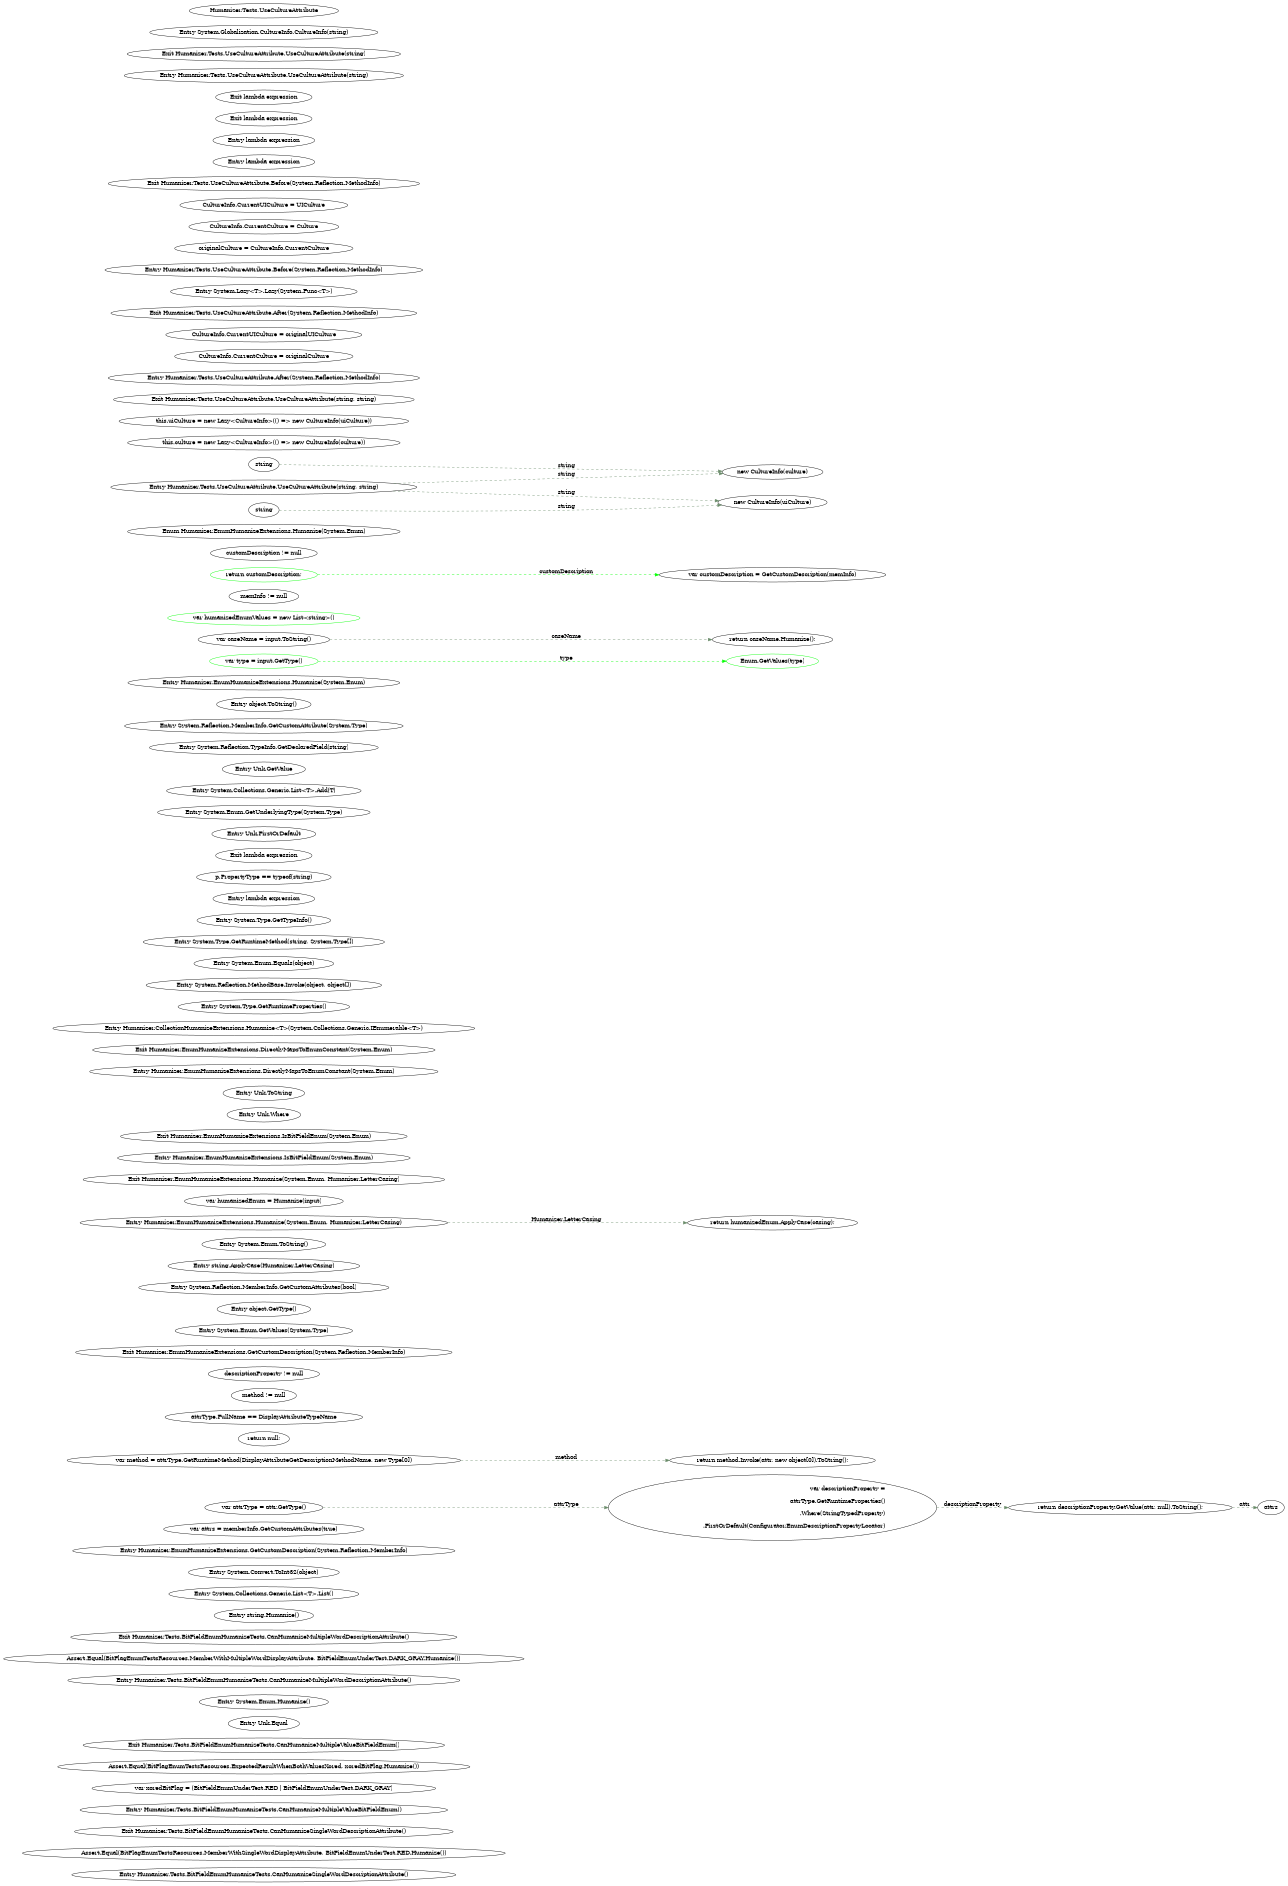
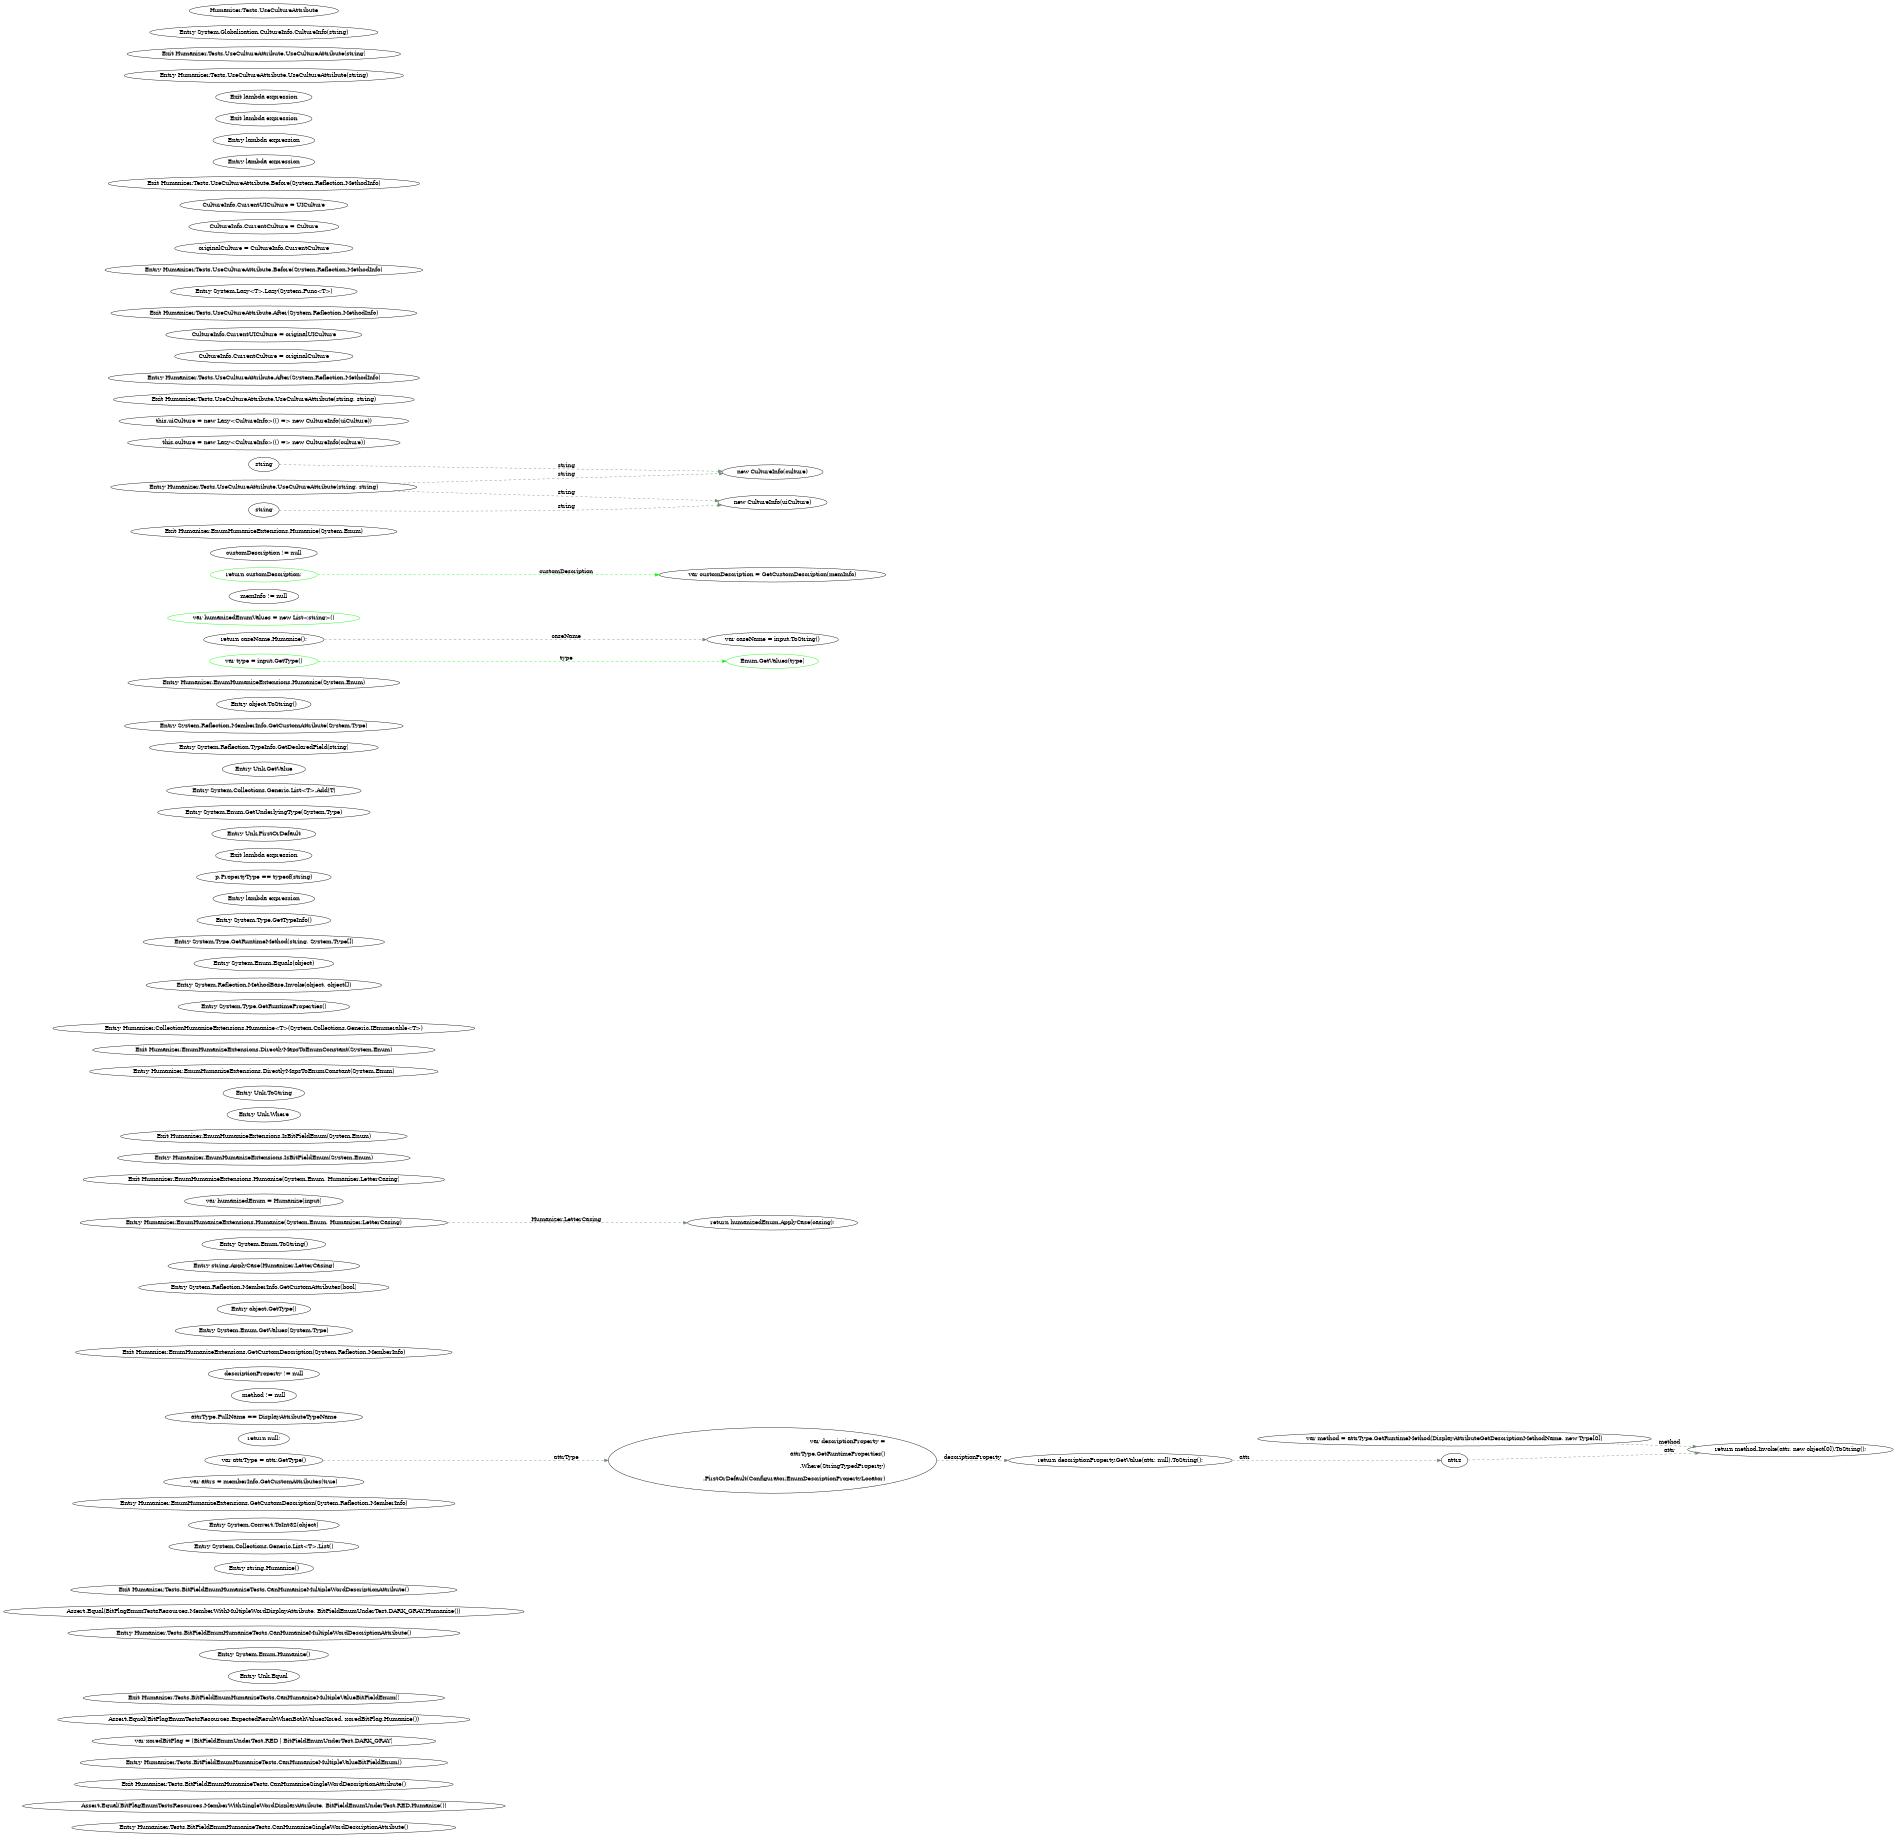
  digraph {
    rankdir=LR
    node [cluster="Humanizer.EnumHumanizeExtensions.GetCustomDescription(System.Reflection.MemberInfo)" file="EnumHumanizeExtensions.cs" span="0-0"]
    edge [color=darkseagreen4 style=dashed]
    n1 [cluster="Humanizer.Tests.BitFieldEnumHumanizeTests.CanHumanizeSingleWordDescriptionAttribute()" file="BitFieldEnumHumanizeTests.cs" label="Entry Humanizer.Tests.BitFieldEnumHumanizeTests.CanHumanizeSingleWordDescriptionAttribute()" span="13-13"]
    n2 [cluster="Humanizer.Tests.BitFieldEnumHumanizeTests.CanHumanizeSingleWordDescriptionAttribute()" file="BitFieldEnumHumanizeTests.cs" label="Assert.Equal(BitFlagEnumTestsResources.MemberWithSingleWordDisplayAttribute, BitFieldEnumUnderTest.RED.Humanize())" span="15-15"]
    n3 [cluster="Humanizer.Tests.BitFieldEnumHumanizeTests.CanHumanizeSingleWordDescriptionAttribute()" file="BitFieldEnumHumanizeTests.cs" label="Exit Humanizer.Tests.BitFieldEnumHumanizeTests.CanHumanizeSingleWordDescriptionAttribute()" span="13-13"]
    n4 [cluster="Humanizer.Tests.BitFieldEnumHumanizeTests.CanHumanizeMultipleValueBitFieldEnum()" file="BitFieldEnumHumanizeTests.cs" label="Entry Humanizer.Tests.BitFieldEnumHumanizeTests.CanHumanizeMultipleValueBitFieldEnum()" span="25-25"]
    n5 [cluster="Humanizer.Tests.BitFieldEnumHumanizeTests.CanHumanizeMultipleValueBitFieldEnum()" file="BitFieldEnumHumanizeTests.cs" label="var xoredBitFlag = (BitFieldEnumUnderTest.RED | BitFieldEnumUnderTest.DARK_GRAY)" span="27-27"]
    n6 [cluster="Humanizer.Tests.BitFieldEnumHumanizeTests.CanHumanizeMultipleValueBitFieldEnum()" file="BitFieldEnumHumanizeTests.cs" label="Assert.Equal(BitFlagEnumTestsResources.ExpectedResultWhenBothValuesXored, xoredBitFlag.Humanize())" span="28-28"]
    n7 [cluster="Humanizer.Tests.BitFieldEnumHumanizeTests.CanHumanizeMultipleValueBitFieldEnum()" file="BitFieldEnumHumanizeTests.cs" label="Exit Humanizer.Tests.BitFieldEnumHumanizeTests.CanHumanizeMultipleValueBitFieldEnum()" span="25-25"]
    n8 [cluster="Unk.Equal" file="BitFieldEnumHumanizeTests.cs" label="Entry Unk.Equal" span=""]
    n9 [cluster="System.Enum.Humanize()" file="BitFieldEnumHumanizeTests.cs" label="Entry System.Enum.Humanize()" span="23-23"]
    n10 [cluster="Humanizer.Tests.BitFieldEnumHumanizeTests.CanHumanizeMultipleWordDescriptionAttribute()" file="BitFieldEnumHumanizeTests.cs" label="Entry Humanizer.Tests.BitFieldEnumHumanizeTests.CanHumanizeMultipleWordDescriptionAttribute()" span="19-19"]
    n11 [cluster="Humanizer.Tests.BitFieldEnumHumanizeTests.CanHumanizeMultipleWordDescriptionAttribute()" file="BitFieldEnumHumanizeTests.cs" label="Assert.Equal(BitFlagEnumTestsResources.MemberWithMultipleWordDisplayAttribute, BitFieldEnumUnderTest.DARK_GRAY.Humanize())" span="21-21"]
    n12 [cluster="Humanizer.Tests.BitFieldEnumHumanizeTests.CanHumanizeMultipleWordDescriptionAttribute()" file="BitFieldEnumHumanizeTests.cs" label="Exit Humanizer.Tests.BitFieldEnumHumanizeTests.CanHumanizeMultipleWordDescriptionAttribute()" span="19-19"]
    n13 [cluster="string.Humanize()" label="Entry string.Humanize()" span="44-44"]
    n14 [cluster="System.Collections.Generic.List<T>.List()" label="Entry System.Collections.Generic.List<T>.List()"]
    n15 [cluster="System.Convert.ToInt32(object)" label="Entry System.Convert.ToInt32(object)"]
    n16 [label="Entry Humanizer.EnumHumanizeExtensions.GetCustomDescription(System.Reflection.MemberInfo)" span="98-98"]
    n17 [label="var attrs = memberInfo.GetCustomAttributes(true)" span="100-100"]
    n18 [label=attrs span="102-102"]
    n19 [label="return method.Invoke(attr, new object[0]).ToString();" span="109-109"]
    n20 [label="return descriptionProperty.GetValue(attr, null).ToString();" span="116-116"]
    n21 [label="var attrType = attr.GetType()" span="104-104"]
    n22 [label="var descriptionProperty =\r\n                    attrType.GetRuntimeProperties()\r\n                        .Where(StringTypedProperty)\r\n                        .FirstOrDefault(Configurator.EnumDescriptionPropertyLocator)" span="111-114"]
    n23 [label="return null;" span="119-119"]
    n24 [label="attrType.FullName == DisplayAttributeTypeName" span="105-105"]
    n25 [label="var method = attrType.GetRuntimeMethod(DisplayAttributeGetDescriptionMethodName, new Type[0])" span="107-107"]
    n26 [label="method != null" span="108-108"]
    n27 [label="descriptionProperty != null" span="115-115"]
    n28 [label="Exit Humanizer.EnumHumanizeExtensions.GetCustomDescription(System.Reflection.MemberInfo)" span="98-98"]
    n29 [cluster="System.Enum.GetValues(System.Type)" label="Entry System.Enum.GetValues(System.Type)"]
    n30 [cluster="object.GetType()" label="Entry object.GetType()"]
    n31 [cluster="System.Reflection.MemberInfo.GetCustomAttributes(bool)" label="Entry System.Reflection.MemberInfo.GetCustomAttributes(bool)"]
    n32 [cluster="string.ApplyCase(Humanizer.LetterCasing)" label="Entry string.ApplyCase(Humanizer.LetterCasing)" span="15-15"]
    n33 [cluster="System.Enum.ToString()" label="Entry System.Enum.ToString()"]
    n34 [cluster="Humanizer.EnumHumanizeExtensions.Humanize(System.Enum, Humanizer.LetterCasing)" label="Entry Humanizer.EnumHumanizeExtensions.Humanize(System.Enum, Humanizer.LetterCasing)" span="128-128"]
    n35 [cluster="Humanizer.EnumHumanizeExtensions.Humanize(System.Enum, Humanizer.LetterCasing)" label="return humanizedEnum.ApplyCase(casing);" span="132-132"]
    n36 [cluster="Humanizer.EnumHumanizeExtensions.Humanize(System.Enum, Humanizer.LetterCasing)" label="var humanizedEnum = Humanize(input)" span="130-130"]
    n37 [cluster="Humanizer.EnumHumanizeExtensions.Humanize(System.Enum, Humanizer.LetterCasing)" label="Exit Humanizer.EnumHumanizeExtensions.Humanize(System.Enum, Humanizer.LetterCasing)" span="128-128"]
    n38 [cluster="Humanizer.EnumHumanizeExtensions.IsBitFieldEnum(System.Enum)" label="Entry Humanizer.EnumHumanizeExtensions.IsBitFieldEnum(System.Enum)" span="65-65"]
    n39 [cluster="Humanizer.EnumHumanizeExtensions.IsBitFieldEnum(System.Enum)" label="Exit Humanizer.EnumHumanizeExtensions.IsBitFieldEnum(System.Enum)" span="65-65"]
    n40 [cluster="Unk.Where" label="Entry Unk.Where" span=""]
    n41 [cluster="Unk.ToString" label="Entry Unk.ToString" span=""]
    n42 [cluster="Humanizer.EnumHumanizeExtensions.DirectlyMapsToEnumConstant(System.Enum)" label="Entry Humanizer.EnumHumanizeExtensions.DirectlyMapsToEnumConstant(System.Enum)" span="81-81"]
    n43 [cluster="Humanizer.EnumHumanizeExtensions.DirectlyMapsToEnumConstant(System.Enum)" label="Exit Humanizer.EnumHumanizeExtensions.DirectlyMapsToEnumConstant(System.Enum)" span="81-81"]
    n44 [cluster="Humanizer.CollectionHumanizeExtensions.Humanize<T>(System.Collections.Generic.IEnumerable<T>)" label="Entry Humanizer.CollectionHumanizeExtensions.Humanize<T>(System.Collections.Generic.IEnumerable<T>)" span="17-17"]
    n45 [cluster="System.Type.GetRuntimeProperties()" label="Entry System.Type.GetRuntimeProperties()"]
    n46 [cluster="System.Reflection.MethodBase.Invoke(object, object[])" label="Entry System.Reflection.MethodBase.Invoke(object, object[])"]
    n47 [cluster="System.Enum.Equals(object)" label="Entry System.Enum.Equals(object)"]
    n48 [cluster="System.Type.GetRuntimeMethod(string, System.Type[])" label="Entry System.Type.GetRuntimeMethod(string, System.Type[])"]
    n49 [cluster="System.Type.GetTypeInfo()" label="Entry System.Type.GetTypeInfo()"]
    n50 [cluster="lambda expression" label="Entry lambda expression" span="16-16"]
    n51 [cluster="lambda expression" label="p.PropertyType == typeof(string)" span="16-16"]
    n52 [cluster="lambda expression" label="Exit lambda expression" span="16-16"]
    n53 [cluster="Unk.FirstOrDefault" label="Entry Unk.FirstOrDefault" span=""]
    n54 [cluster="System.Enum.GetUnderlyingType(System.Type)" label="Entry System.Enum.GetUnderlyingType(System.Type)"]
    n55 [cluster="System.Collections.Generic.List<T>.Add(T)" label="Entry System.Collections.Generic.List<T>.Add(T)"]
    n56 [cluster="Unk.GetValue" label="Entry Unk.GetValue" span=""]
    n57 [cluster="System.Reflection.TypeInfo.GetDeclaredField(string)" label="Entry System.Reflection.TypeInfo.GetDeclaredField(string)"]
    n58 [cluster="System.Reflection.MemberInfo.GetCustomAttribute(System.Type)" label="Entry System.Reflection.MemberInfo.GetCustomAttribute(System.Type)"]
    n59 [cluster="object.ToString()" label="Entry object.ToString()"]
    n60 [cluster="Humanizer.EnumHumanizeExtensions.Humanize(System.Enum)" label="Entry Humanizer.EnumHumanizeExtensions.Humanize(System.Enum)" span="23-23"]
    n61 [cluster="Humanizer.EnumHumanizeExtensions.Humanize(System.Enum)" color=green community=0 label="var type = input.GetType()" prediction=0 span="25-25"]
    n62 [cluster="Humanizer.EnumHumanizeExtensions.Humanize(System.Enum)" color=green community=0 label="Enum.GetValues(type)" prediction=0 span="33-33"]
    n63 [cluster="Humanizer.EnumHumanizeExtensions.Humanize(System.Enum)" label="var caseName = input.ToString()" span="46-46"]
    n64 [cluster="Humanizer.EnumHumanizeExtensions.Humanize(System.Enum)" label="return caseName.Humanize();" span="57-57"]
    n65 [cluster="Humanizer.EnumHumanizeExtensions.Humanize(System.Enum)" color=green community=0 label="var humanizedEnumValues = new List<string>()" prediction=2 span="31-31"]
    n66 [cluster="Humanizer.EnumHumanizeExtensions.Humanize(System.Enum)" label="memInfo != null" span="49-49"]
    n67 [cluster="Humanizer.EnumHumanizeExtensions.Humanize(System.Enum)" label="var customDescription = GetCustomDescription(memInfo)" span="51-51"]
    n68 [cluster="Humanizer.EnumHumanizeExtensions.Humanize(System.Enum)" color=green community=0 label="return customDescription;" prediction=3 span="54-54"]
    n69 [cluster="Humanizer.EnumHumanizeExtensions.Humanize(System.Enum)" label="customDescription != null" span="53-53"]
-   n70 [cluster="Humanizer.EnumHumanizeExtensions.Humanize(System.Enum)" label="Enum Humanizer.EnumHumanizeExtensions.Humanize(System.Enum)" span="23-23"]
+   n70 [cluster="Humanizer.EnumHumanizeExtensions.Humanize(System.Enum)" label="Exit Humanizer.EnumHumanizeExtensions.Humanize(System.Enum)" span="23-23"]
    n71 [cluster="Humanizer.Tests.UseCultureAttribute.UseCultureAttribute(string, string)" file="UseCultureAttribute.cs" label="Entry Humanizer.Tests.UseCultureAttribute.UseCultureAttribute(string, string)" span="49-49"]
    n72 [cluster="lambda expression" file="UseCultureAttribute.cs" label="new CultureInfo(culture)" span="51-51"]
    n73 [cluster="lambda expression" file="UseCultureAttribute.cs" label="new CultureInfo(uiCulture)" span="52-52"]
    n74 [cluster="Humanizer.Tests.UseCultureAttribute.UseCultureAttribute(string, string)" file="UseCultureAttribute.cs" label="this.culture = new Lazy<CultureInfo>(() => new CultureInfo(culture))" span="51-51"]
    n75 [cluster="Humanizer.Tests.UseCultureAttribute.UseCultureAttribute(string, string)" file="UseCultureAttribute.cs" label="this.uiCulture = new Lazy<CultureInfo>(() => new CultureInfo(uiCulture))" span="52-52"]
    n76 [cluster="Humanizer.Tests.UseCultureAttribute.UseCultureAttribute(string, string)" file="UseCultureAttribute.cs" label="Exit Humanizer.Tests.UseCultureAttribute.UseCultureAttribute(string, string)" span="49-49"]
    n77 [cluster="Humanizer.Tests.UseCultureAttribute.After(System.Reflection.MethodInfo)" file="UseCultureAttribute.cs" label="Entry Humanizer.Tests.UseCultureAttribute.After(System.Reflection.MethodInfo)" span="86-86"]
    n78 [cluster="Humanizer.Tests.UseCultureAttribute.After(System.Reflection.MethodInfo)" file="UseCultureAttribute.cs" label="CultureInfo.CurrentCulture = originalCulture" span="88-88"]
    n79 [cluster="Humanizer.Tests.UseCultureAttribute.After(System.Reflection.MethodInfo)" file="UseCultureAttribute.cs" label="CultureInfo.CurrentUICulture = originalUICulture" span="89-89"]
    n80 [cluster="Humanizer.Tests.UseCultureAttribute.After(System.Reflection.MethodInfo)" file="UseCultureAttribute.cs" label="Exit Humanizer.Tests.UseCultureAttribute.After(System.Reflection.MethodInfo)" span="86-86"]
    n81 [cluster="System.Lazy<T>.Lazy(System.Func<T>)" file="UseCultureAttribute.cs" label="Entry System.Lazy<T>.Lazy(System.Func<T>)"]
    n82 [cluster="Humanizer.Tests.UseCultureAttribute.Before(System.Reflection.MethodInfo)" file="UseCultureAttribute.cs" label="Entry Humanizer.Tests.UseCultureAttribute.Before(System.Reflection.MethodInfo)" span="71-71"]
    n83 [cluster="Humanizer.Tests.UseCultureAttribute.Before(System.Reflection.MethodInfo)" file="UseCultureAttribute.cs" label="originalCulture = CultureInfo.CurrentCulture" span="73-73"]
    n84 [cluster="Humanizer.Tests.UseCultureAttribute.Before(System.Reflection.MethodInfo)" file="UseCultureAttribute.cs" label="CultureInfo.CurrentCulture = Culture" span="77-77"]
    n85 [cluster="Humanizer.Tests.UseCultureAttribute.Before(System.Reflection.MethodInfo)" file="UseCultureAttribute.cs" label="CultureInfo.CurrentUICulture = UICulture" span="78-78"]
    n86 [cluster="Humanizer.Tests.UseCultureAttribute.Before(System.Reflection.MethodInfo)" file="UseCultureAttribute.cs" label="Exit Humanizer.Tests.UseCultureAttribute.Before(System.Reflection.MethodInfo)" span="71-71"]
    n87 [cluster="lambda expression" file="UseCultureAttribute.cs" label="Entry lambda expression" span="52-52"]
    n88 [cluster="lambda expression" file="UseCultureAttribute.cs" label="Entry lambda expression" span="51-51"]
    n89 [cluster="lambda expression" file="UseCultureAttribute.cs" label="Exit lambda expression" span="51-51"]
    n90 [cluster="lambda expression" file="UseCultureAttribute.cs" label="Exit lambda expression" span="52-52"]
    n91 [cluster="Humanizer.Tests.UseCultureAttribute.UseCultureAttribute(string)" file="UseCultureAttribute.cs" label="Entry Humanizer.Tests.UseCultureAttribute.UseCultureAttribute(string)" span="39-39"]
    n92 [cluster="Humanizer.Tests.UseCultureAttribute.UseCultureAttribute(string)" file="UseCultureAttribute.cs" label="Exit Humanizer.Tests.UseCultureAttribute.UseCultureAttribute(string)" span="39-39"]
    n93 [cluster="System.Globalization.CultureInfo.CultureInfo(string)" file="UseCultureAttribute.cs" label="Entry System.Globalization.CultureInfo.CultureInfo(string)"]
    n94 [file="UseCultureAttribute.cs" label="Humanizer.Tests.UseCultureAttribute" cluster="" span=""]
    n95 [file="UseCultureAttribute.cs" label=string cluster="" span=""]
    n96 [file="UseCultureAttribute.cs" label=string cluster="" span=""]
+   n18 -> n19 [label=attr]
    n20 -> n18 [label=attr]
    n21 -> n22 [label=attrType]
    n22 -> n20 [label=descriptionProperty]
    n25 -> n19 [label=method]
    n34 -> n35 [label="Humanizer.LetterCasing"]
    n61 -> n62 [color=green label=type]
-   n63 -> n64 [label=caseName]
+   n64 -> n63 [label=caseName]
    n68 -> n67 [color=green label=customDescription]
    n71 -> n72 [label=string]
    n71 -> n73 [label=string]
    n95 -> n72 [label=string]
    n96 -> n73 [label=string]
  }
